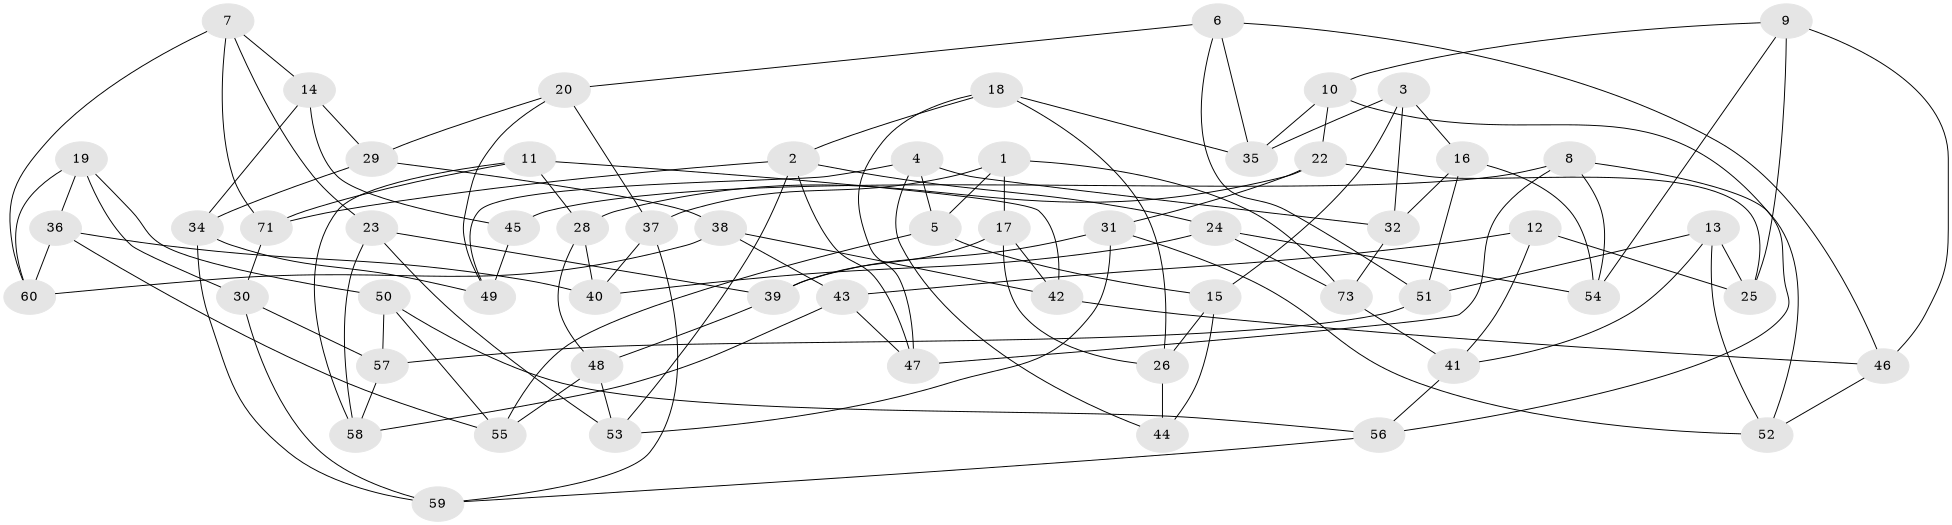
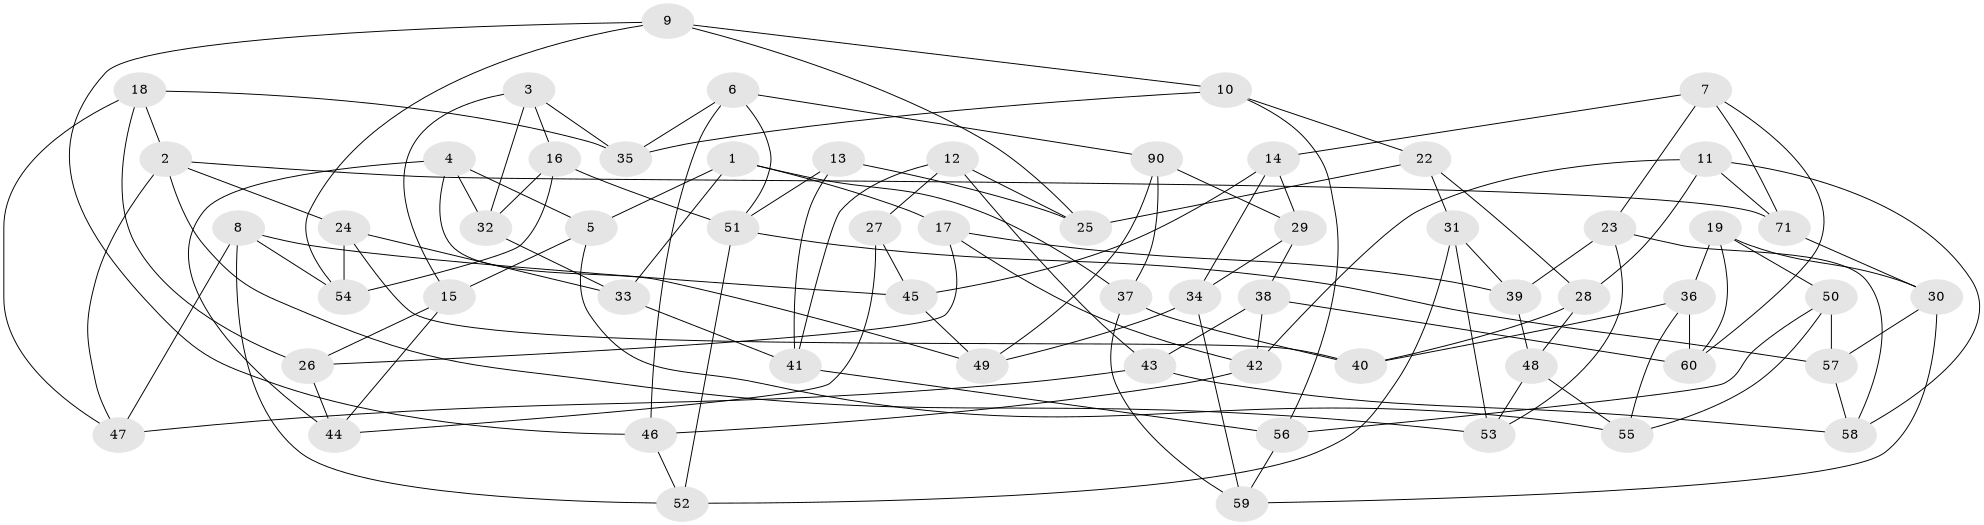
  graph {
    node [color=gray90 style=filled]
    1
    5
    17
-   33 [label=73]
+   33
    37
    15
    55
    42
    26
    39
    41
    40
    59
    n14 [label=71]
    2
    24
    47
    53
    30
    54
    3
    16
    32
    35
    44
    51
    4
    49
    6
-   20
+   20 [label=90]
    46
    29
    52
    57
    7
    14
    23
    60
    45
    34
    58
    8
    9
    10
    25
    22
    56
    28
    31
    11
    48
    12
+   27
    43
    13
    38
    18
    19
    36
    50
    1 -- 5
    1 -- 17
    1 -- 33
    1 -- 37
    5 -- 15
    5 -- 55
    17 -- 42
    17 -- 26
    17 -- 39
    33 -- 41
    37 -- 40
    37 -- 59
    15 -- 26
    15 -- 44
    42 -- 46
    26 -- 44
    39 -- 48
    41 -- 56
    n14 -- 30
    2 -- n14
    2 -- 24
    2 -- 47
    2 -- 53
    24 -- 33
    24 -- 40
    24 -- 54
    30 -- 59
    30 -- 57
    3 -- 15
    3 -- 16
    3 -- 32
    3 -- 35
    16 -- 54
    16 -- 32
    16 -- 51
    32 -- 33
    51 -- 57
    4 -- 5
    4 -- 32
    4 -- 44
    4 -- 49
    6 -- 35
    6 -- 51
    6 -- 20
    6 -- 46
    20 -- 37
    20 -- 49
    20 -- 29
    46 -- 52
    29 -- 34
    29 -- 38
    57 -- 58
    7 -- n14
    7 -- 14
    7 -- 23
    7 -- 60
    14 -- 29
    14 -- 45
    14 -- 34
    23 -- 39
    23 -- 53
    23 -- 58
    45 -- 49
    34 -- 59
    34 -- 49
    8 -- 47
    8 -- 54
    8 -- 52
    8 -- 45
    9 -- 54
    9 -- 46
    9 -- 10
    9 -- 25
    10 -- 35
    10 -- 22
    10 -- 56
    22 -- 25
    22 -- 28
    22 -- 31
    56 -- 59
    28 -- 40
    28 -- 48
    31 -- 39
    31 -- 53
    31 -- 52
    11 -- 42
    11 -- n14
    11 -- 58
    11 -- 28
    48 -- 55
    48 -- 53
    12 -- 41
    12 -- 25
+   12 -- 27
    12 -- 43
+   27 -- 44
+   27 -- 45
    43 -- 47
    43 -- 58
    13 -- 41
    13 -- 51
-   13 -- 52
+   51 -- 52
    13 -- 25
    38 -- 42
    38 -- 60
    38 -- 43
    18 -- 26
    18 -- 2
    18 -- 47
    18 -- 35
    19 -- 30
    19 -- 60
    19 -- 36
    19 -- 50
    36 -- 55
    36 -- 40
    36 -- 60
    50 -- 55
    50 -- 57
    50 -- 56
  }
